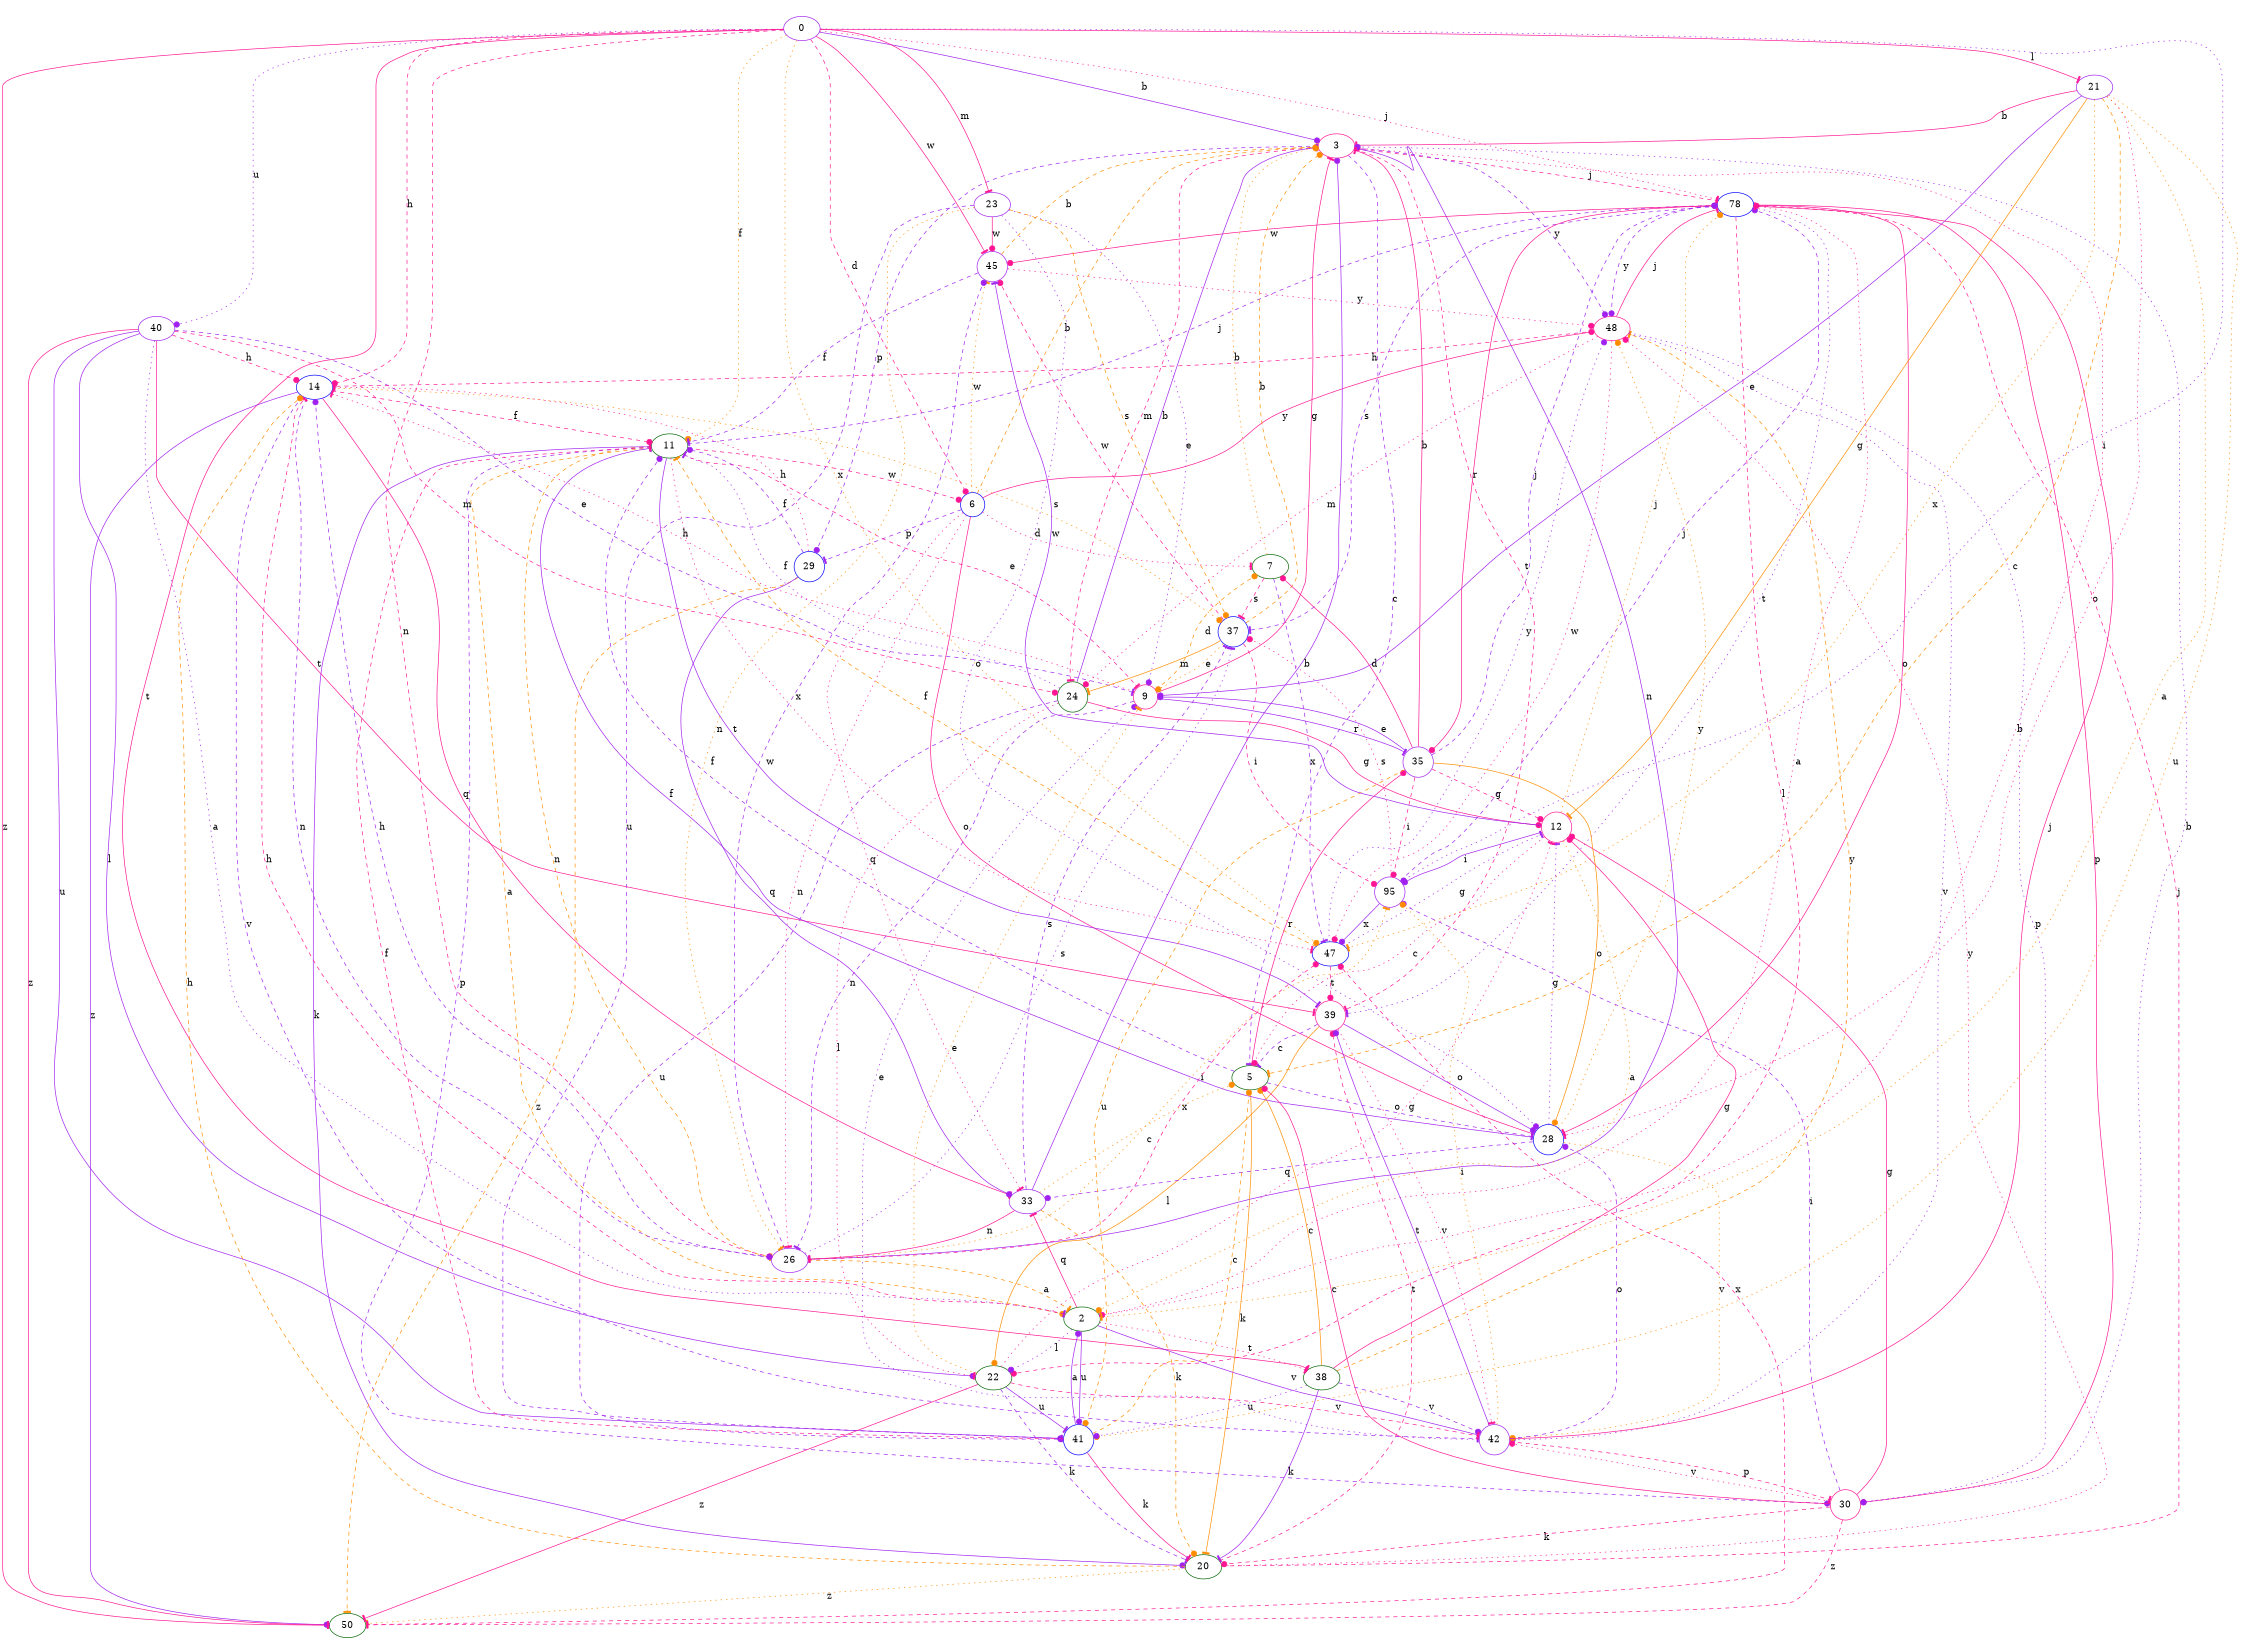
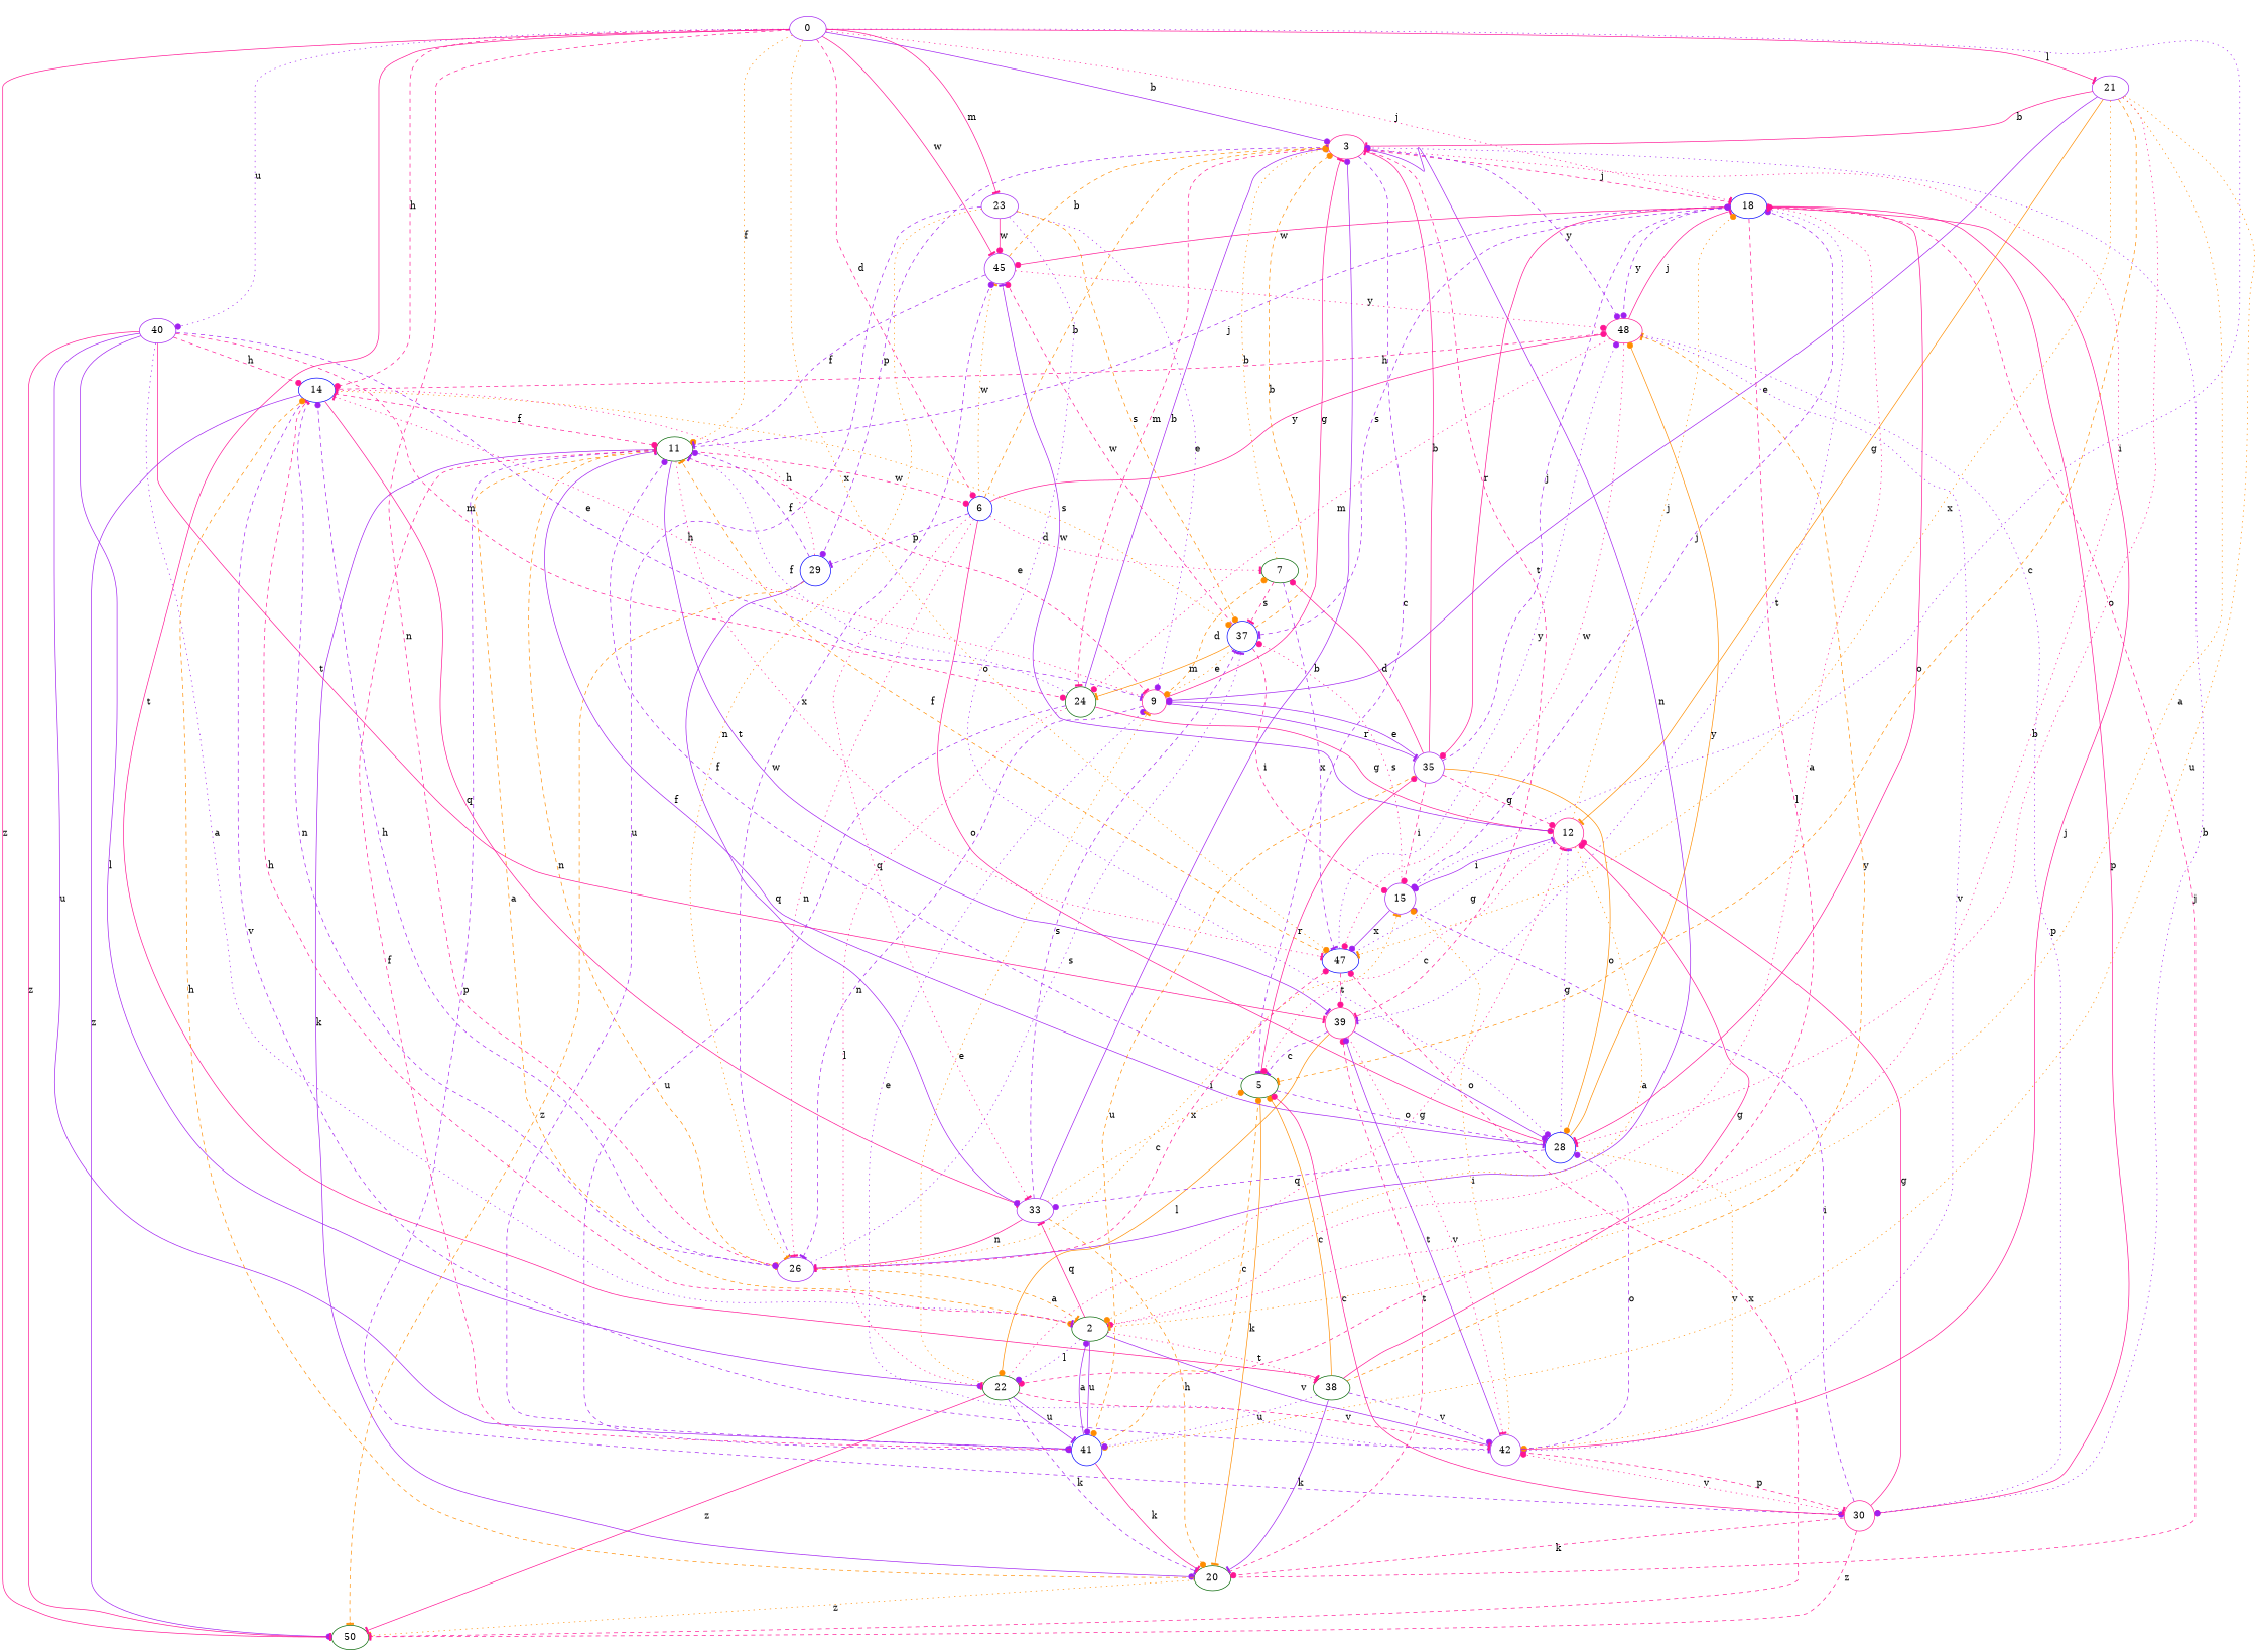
  strict digraph {
    node [color=purple shape=ellipse]
    edge [arrowhead=dot color=deeppink style=dashed]
    3 [color=deeppink]
    0
    6 [color=blue shape=circle]
    11 [color=darkgreen]
    14 [color=blue]
-   15 [shape=circle label=95]
-   18 [color=blue label=78]
+   15 [shape=circle]
+   18 [color=blue]
    21
    23
    26
    38 [color=darkgreen]
    40
    45 [shape=circle]
    47 [color=blue]
    50 [color=darkgreen]
    5 [color=darkgreen]
    24 [color=darkgreen shape=circle]
    29 [color=blue shape=circle]
    39 [color=deeppink shape=circle]
    48 [color=deeppink]
    33
    28 [color=blue shape=circle]
    7 [color=darkgreen]
    2 [color=darkgreen]
    20 [color=darkgreen]
    9 [color=deeppink shape=circle]
    30 [color=deeppink shape=circle]
    42 [shape=circle]
    37 [color=blue shape=circle]
    22 [color=darkgreen]
    35 [shape=circle]
    41 [color=blue shape=circle]
    12 [color=deeppink shape=circle]
    3 -> 18 [arrowhead=tee label=j]
    3 -> 26 [arrowhead=tee color=purple label=n style=solid]
    3 -> 5 [arrowhead=tee color=purple label=c]
    3 -> 24 [arrowhead=tee label=m]
    3 -> 29 [color=purple label=p]
    3 -> 39 [arrowhead=tee label=t]
    3 -> 48 [color=purple label=y]
    0 -> 3 [color=purple label=b style=solid]
    0 -> 6 [label=d]
    0 -> 11 [color=darkorange label=f style=dotted]
    0 -> 14 [label=h]
    0 -> 15 [color=purple label=i style=dotted]
    0 -> 18 [arrowhead=tee label=j style=dotted]
    0 -> 21 [arrowhead=tee label=l style=solid]
    0 -> 23 [arrowhead=tee label=m style=solid]
    0 -> 26 [label=n]
    0 -> 38 [arrowhead=tee label=t style=solid]
    0 -> 40 [color=purple label=u style=dotted]
    0 -> 45 [arrowhead=tee label=w style=solid]
    0 -> 47 [color=darkorange label=x style=dotted]
    0 -> 50 [arrowhead=tee label=z style=solid]
    6 -> 3 [color=darkorange label=b]
    6 -> 26 [arrowhead=tee label=n style=dotted]
    6 -> 45 [arrowhead=tee color=darkorange label=w style=dotted]
    6 -> 29 [arrowhead=tee color=purple label=p]
    6 -> 48 [label=y style=solid]
    6 -> 33 [arrowhead=tee label=q style=dotted]
    6 -> 28 [arrowhead=tee label=o style=solid]
    6 -> 7 [arrowhead=tee label=d style=dotted]
    11 -> 6 [label=w]
    11 -> 18 [color=purple label=j]
    11 -> 26 [arrowhead=tee color=darkorange label=n]
    11 -> 47 [arrowhead=tee label=x style=dotted]
    11 -> 39 [arrowhead=tee color=purple label=t style=solid]
    11 -> 2 [color=darkorange label=a]
    11 -> 20 [color=purple label=k style=solid]
    11 -> 9 [arrowhead=tee label=e]
    11 -> 30 [color=purple label=p]
    14 -> 11 [label=f]
    14 -> 26 [color=purple label=n]
    14 -> 50 [color=purple label=z style=solid]
    14 -> 33 [arrowhead=tee label=q style=solid]
    14 -> 42 [arrowhead=tee color=purple label=v]
    14 -> 37 [color=darkorange label=s style=dotted]
    15 -> 18 [color=purple label=j]
    15 -> 47 [color=purple label=x style=solid]
    15 -> 37 [label=s style=dotted]
    18 -> 45 [label=w style=solid]
    18 -> 39 [arrowhead=tee color=purple label=t style=dotted]
    18 -> 48 [color=purple label=y]
    18 -> 28 [arrowhead=tee label=o style=solid]
    18 -> 2 [label=a style=dotted]
    18 -> 30 [label=p style=solid]
    18 -> 37 [arrowhead=tee color=purple label=s]
    18 -> 22 [label=l]
    18 -> 35 [label=r style=solid]
    21 -> 3 [arrowhead=tee label=b style=solid]
    21 -> 47 [arrowhead=tee color=darkorange label=x style=dotted]
    21 -> 5 [arrowhead=tee color=darkorange label=c]
    21 -> 28 [arrowhead=tee label=o style=dotted]
    21 -> 2 [arrowhead=tee color=darkorange label=a style=dotted]
    21 -> 9 [color=purple label=e style=solid]
    21 -> 41 [color=darkorange label=u style=dotted]
    21 -> 12 [arrowhead=tee color=darkorange label=g style=solid]
    23 -> 26 [arrowhead=tee color=darkorange label=n style=dotted]
    23 -> 45 [label=w style=solid]
    23 -> 28 [color=purple label=o style=dotted]
    23 -> 9 [color=purple label=e style=dotted]
    23 -> 37 [color=darkorange label=s]
    23 -> 41 [color=purple label=u]
    26 -> 14 [color=purple label=h]
    26 -> 15 [arrowhead=tee color=darkorange label=i style=dotted]
    26 -> 45 [color=purple label=w]
    26 -> 47 [label=x]
    26 -> 2 [arrowhead=tee color=darkorange label=a]
    26 -> 37 [arrowhead=tee color=purple label=s style=dotted]
    38 -> 5 [color=darkorange label=c style=solid]
    38 -> 48 [arrowhead=tee color=darkorange label=y]
    38 -> 20 [arrowhead=tee color=purple label=k style=solid]
    38 -> 42 [color=purple label=v]
    38 -> 41 [color=purple label=u style=dotted]
    38 -> 12 [label=g style=solid]
    40 -> 14 [label=h]
    40 -> 50 [arrowhead=tee label=z style=solid]
    40 -> 24 [label=m]
    40 -> 39 [arrowhead=tee label=t style=solid]
    40 -> 2 [arrowhead=tee color=purple label=a style=dotted]
    40 -> 9 [arrowhead=tee color=purple label=e]
    40 -> 22 [color=purple label=l style=solid]
    40 -> 41 [arrowhead=tee color=purple label=u style=solid]
    45 -> 3 [arrowhead=tee color=darkorange label=b]
    45 -> 11 [arrowhead=tee color=purple label=f]
    45 -> 48 [label=y style=dotted]
    47 -> 11 [arrowhead=tee color=darkorange label=f]
    47 -> 39 [label=t]
    47 -> 48 [color=purple label=y style=dotted]
    47 -> 12 [arrowhead=tee color=purple label=g style=dotted]
    50 -> 47 [label=x]
    5 -> 11 [color=purple label=f]
    5 -> 28 [arrowhead=tee color=purple label=o]
    5 -> 20 [arrowhead=tee color=darkorange label=k style=solid]
    5 -> 35 [label=r style=solid]
    24 -> 3 [arrowhead=tee color=purple label=b style=solid]
    24 -> 11 [arrowhead=tee color=purple label=f style=dotted]
    24 -> 22 [arrowhead=tee label=l style=dotted]
    24 -> 41 [color=purple label=u]
    24 -> 12 [label=g style=solid]
    29 -> 11 [color=purple label=f]
    29 -> 14 [arrowhead=tee label=h style=dotted]
    29 -> 50 [arrowhead=tee color=darkorange label=z]
    29 -> 33 [color=purple label=q style=solid]
    39 -> 5 [arrowhead=tee color=purple label=c]
    39 -> 28 [color=purple label=o style=solid]
    39 -> 42 [arrowhead=tee label=v style=dotted]
    39 -> 22 [color=darkorange label=l style=solid]
    48 -> 14 [arrowhead=tee label=h]
    48 -> 18 [arrowhead=tee label=j style=solid]
    48 -> 47 [label=w style=dotted]
    48 -> 24 [label=m style=dotted]
    48 -> 30 [color=purple label=p style=dotted]
    48 -> 42 [color=purple label=v style=dotted]
    33 -> 3 [color=purple label=b style=solid]
    33 -> 26 [arrowhead=tee label=n style=solid]
    33 -> 5 [color=darkorange label=c style=dotted]
-   33 -> 20 [color=darkorange label=k]
+   33 -> 20 [color=darkorange label=h]
    33 -> 37 [arrowhead=tee color=purple label=s]
    28 -> 11 [arrowhead=tee color=purple label=f style=solid]
-   28 -> 48 [color=darkorange label=y style=dotted]
+   28 -> 48 [color=darkorange label=y style=solid]
    28 -> 33 [color=purple label=q]
    28 -> 42 [color=darkorange label=v style=dotted]
    28 -> 12 [arrowhead=tee color=purple label=g style=dotted]
    7 -> 3 [color=darkorange label=b style=dotted]
    7 -> 47 [arrowhead=tee color=purple label=x]
    7 -> 37 [arrowhead=tee label=s]
    2 -> 3 [label=b style=dotted]
    2 -> 14 [arrowhead=tee label=h]
    2 -> 38 [arrowhead=tee label=t style=dotted]
    2 -> 33 [arrowhead=tee label=q style=solid]
    2 -> 42 [arrowhead=tee color=purple label=v style=solid]
    2 -> 22 [color=purple label=l style=dotted]
    2 -> 41 [color=purple label=u style=solid]
    20 -> 14 [color=darkorange label=h]
    20 -> 18 [label=j]
    20 -> 50 [arrowhead=tee color=darkorange label=z style=dotted]
    20 -> 39 [label=t]
-   20 -> 48 [label=y style=dotted]
    9 -> 3 [arrowhead=tee label=g style=solid]
    9 -> 14 [arrowhead=tee label=h style=dotted]
    9 -> 26 [arrowhead=tee color=purple label=n]
    9 -> 7 [color=darkorange label=d]
    9 -> 35 [arrowhead=tee color=purple label=r style=solid]
    30 -> 3 [color=purple label=b style=dotted]
    30 -> 15 [color=purple label=i]
    30 -> 50 [arrowhead=tee label=z]
    30 -> 5 [label=c style=solid]
    30 -> 20 [label=k]
    30 -> 42 [label=v style=dotted]
    30 -> 12 [label=g style=solid]
    42 -> 15 [color=darkorange label=i style=dotted]
    42 -> 18 [arrowhead=tee label=j style=solid]
    42 -> 39 [color=purple label=t style=solid]
    42 -> 28 [color=purple label=o]
    42 -> 9 [color=purple label=e style=dotted]
    42 -> 30 [arrowhead=tee label=p]
    37 -> 3 [color=darkorange label=b]
    37 -> 15 [label=i]
    37 -> 45 [label=w]
    37 -> 24 [arrowhead=tee color=darkorange label=m style=solid]
    37 -> 9 [color=darkorange label=e style=dotted]
    22 -> 50 [arrowhead=tee label=z style=solid]
    22 -> 20 [arrowhead=tee color=purple label=k]
    22 -> 9 [arrowhead=tee color=darkorange label=e style=dotted]
    22 -> 42 [arrowhead=tee label=v]
    22 -> 41 [arrowhead=tee color=purple label=u style=solid]
    22 -> 12 [arrowhead=tee label=g style=dotted]
    35 -> 3 [arrowhead=tee label=b style=solid]
    35 -> 15 [label=i]
    35 -> 18 [color=purple label=j]
    35 -> 28 [color=darkorange label=o style=solid]
    35 -> 7 [label=d style=solid]
    35 -> 9 [color=purple label=e style=solid]
    35 -> 41 [color=darkorange label=u]
    35 -> 12 [label=g]
    41 -> 11 [arrowhead=tee label=f]
    41 -> 5 [color=darkorange label=c]
    41 -> 2 [color=purple label=a style=solid]
    41 -> 20 [arrowhead=tee label=k style=solid]
    12 -> 15 [color=purple label=i style=solid]
    12 -> 18 [color=darkorange label=j style=dotted]
    12 -> 45 [arrowhead=tee color=purple label=w style=solid]
    12 -> 5 [label=c style=dotted]
    12 -> 2 [color=darkorange label=a style=dotted]
  }
